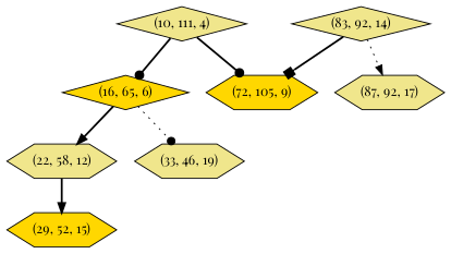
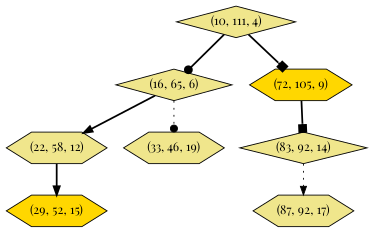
  digraph {
    fontname="Playfair Display"
    node [fillcolor=khaki fontname="Playfair Display" shape=hexagon style=filled]
    edge [arrowhead=normal fontname="Playfair Display" style=bold]
    "(10, 111, 4)" [shape=diamond]
-   "(16, 65, 6)" [fillcolor=gold shape=diamond]
+   "(16, 65, 6)" [shape=diamond]
    "(72, 105, 9)" [fillcolor=gold]
    "(22, 58, 12)"
    "(33, 46, 19)"
    n6 [label="(83, 92, 14)" shape=diamond]
    "(29, 52, 15)" [fillcolor=gold]
    "(87, 92, 17)"
    "(10, 111, 4)" -> "(16, 65, 6)" [arrowhead=dot]
-   "(10, 111, 4)" -> "(72, 105, 9)" [arrowhead=dot]
+   "(10, 111, 4)" -> "(72, 105, 9)" [arrowhead=box]
    "(16, 65, 6)" -> "(22, 58, 12)"
    "(16, 65, 6)" -> "(33, 46, 19)" [arrowhead=dot style=dotted]
-   n6 -> "(72, 105, 9)" [arrowhead=box]
+   "(72, 105, 9)" -> n6 [arrowhead=box]
    "(22, 58, 12)" -> "(29, 52, 15)"
    n6 -> "(87, 92, 17)" [style=dotted]
  }
